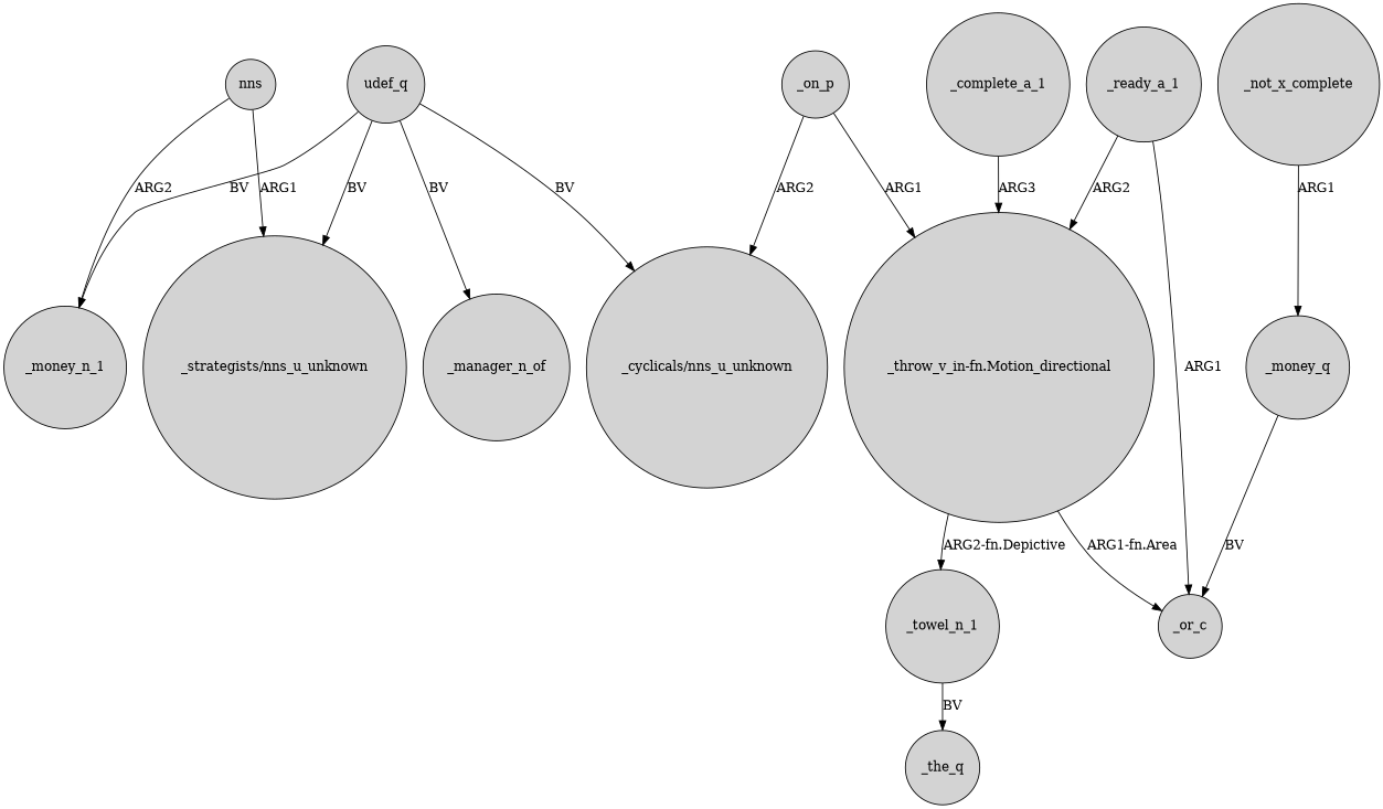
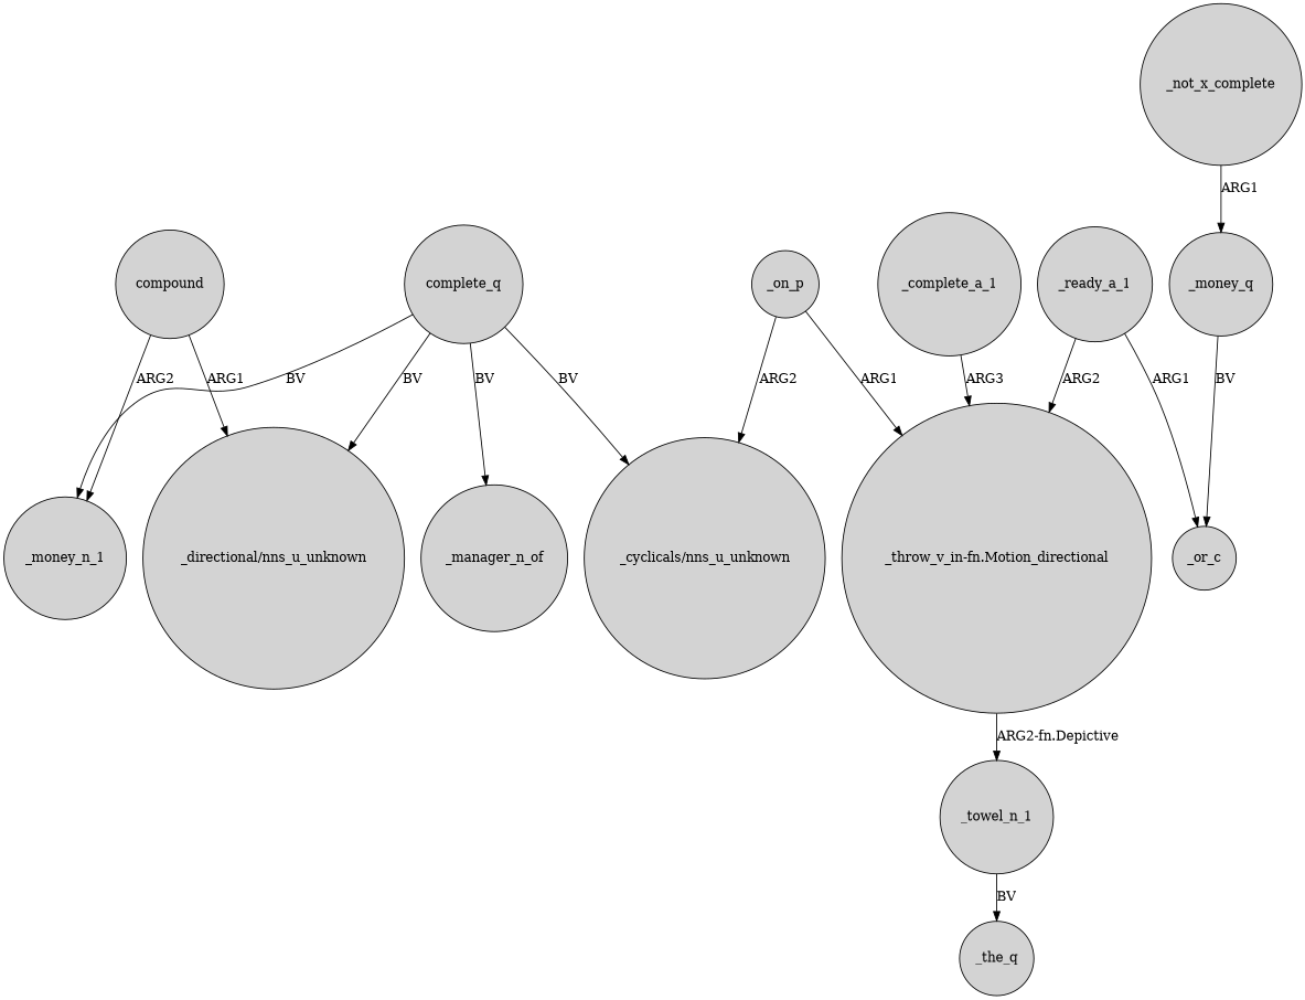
  digraph {
    node [shape=circle style=filled]
-   udef_q
+   udef_q [label=complete_q]
    _money_n_1
    "_cyclicals/nns_u_unknown"
    _manager_n_of
-   "_strategists/nns_u_unknown"
+   "_strategists/nns_u_unknown" [label="_directional/nns_u_unknown"]
    "_throw_v_in-fn.Motion_directional"
    _towel_n_1
    _or_c
    _the_q
    n10 [label=_not_x_complete]
    n11 [label=_money_q]
    _on_p
-   compound [label=nns]
+   compound
    _ready_a_1
    _complete_a_1
    udef_q -> _money_n_1 [label=BV]
    udef_q -> "_cyclicals/nns_u_unknown" [label=BV]
    udef_q -> _manager_n_of [label=BV]
    udef_q -> "_strategists/nns_u_unknown" [label=BV]
    "_throw_v_in-fn.Motion_directional" -> _towel_n_1 [label="ARG2-fn.Depictive"]
-   "_throw_v_in-fn.Motion_directional" -> _or_c [label="ARG1-fn.Area"]
    _towel_n_1 -> _the_q [label=BV]
    n10 -> n11 [label=ARG1]
    n11 -> _or_c [label=BV]
    _on_p -> "_cyclicals/nns_u_unknown" [label=ARG2]
    _on_p -> "_throw_v_in-fn.Motion_directional" [label=ARG1]
    compound -> _money_n_1 [label=ARG2]
    compound -> "_strategists/nns_u_unknown" [label=ARG1]
    _ready_a_1 -> "_throw_v_in-fn.Motion_directional" [label=ARG2]
    _ready_a_1 -> _or_c [label=ARG1]
    _complete_a_1 -> "_throw_v_in-fn.Motion_directional" [label=ARG3]
  }
